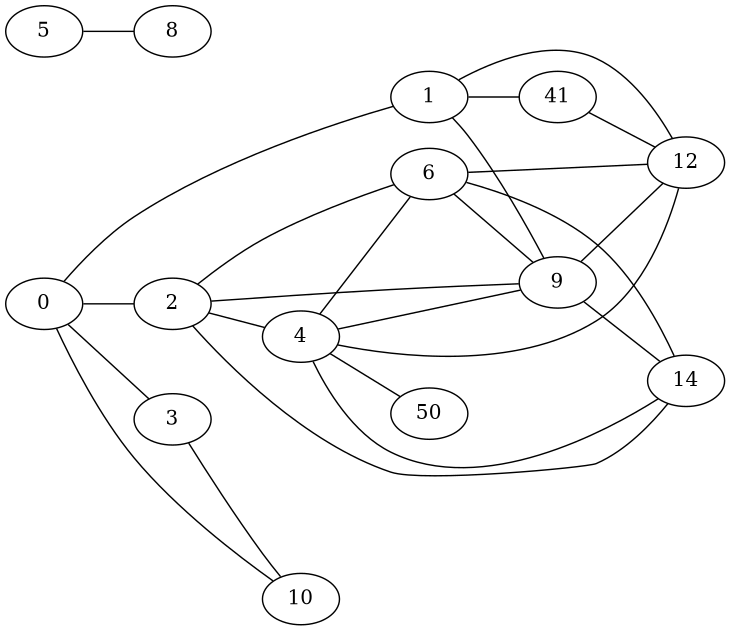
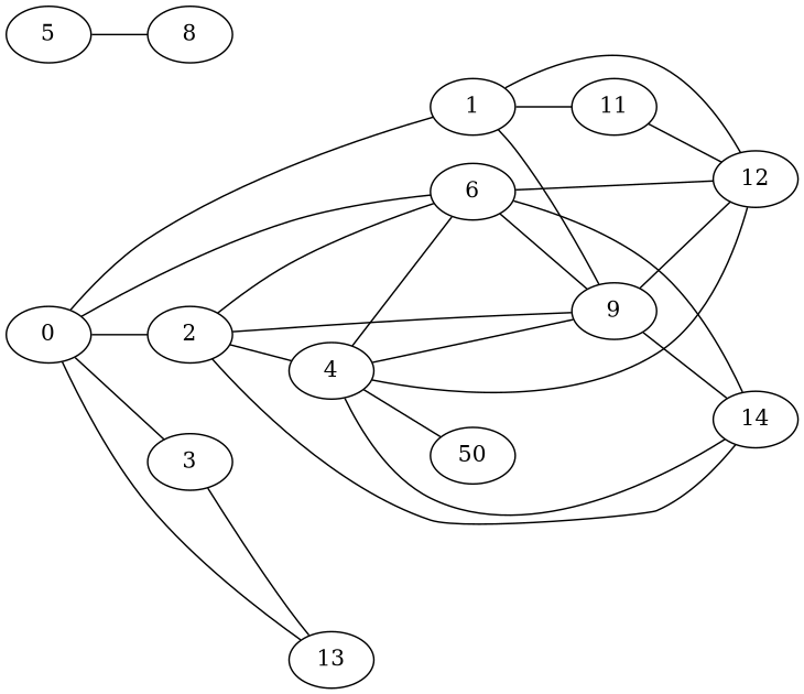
  digraph {
    rankdir=LR
    edge [arrowhead=both]
    0
    1
    2
    3
    6
-   13 [label=10]
+   13
    9
    12
-   11 [label=41]
+   11
    4
    14
    n12 [label=50]
    5
    8
    0 -> 1
    0 -> 2
    0 -> 3
+   0 -> 6
    0 -> 13
    1 -> 9
    1 -> 12
    1 -> 11
    2 -> 6
    2 -> 9
    2 -> 4
    2 -> 14
    3 -> 13
    6 -> 9
    6 -> 12
    6 -> 14
    9 -> 12
    9 -> 14
    11 -> 12
    4 -> 6
    4 -> 9
    4 -> 12
    4 -> 14
    4 -> n12
    5 -> 8
  }
